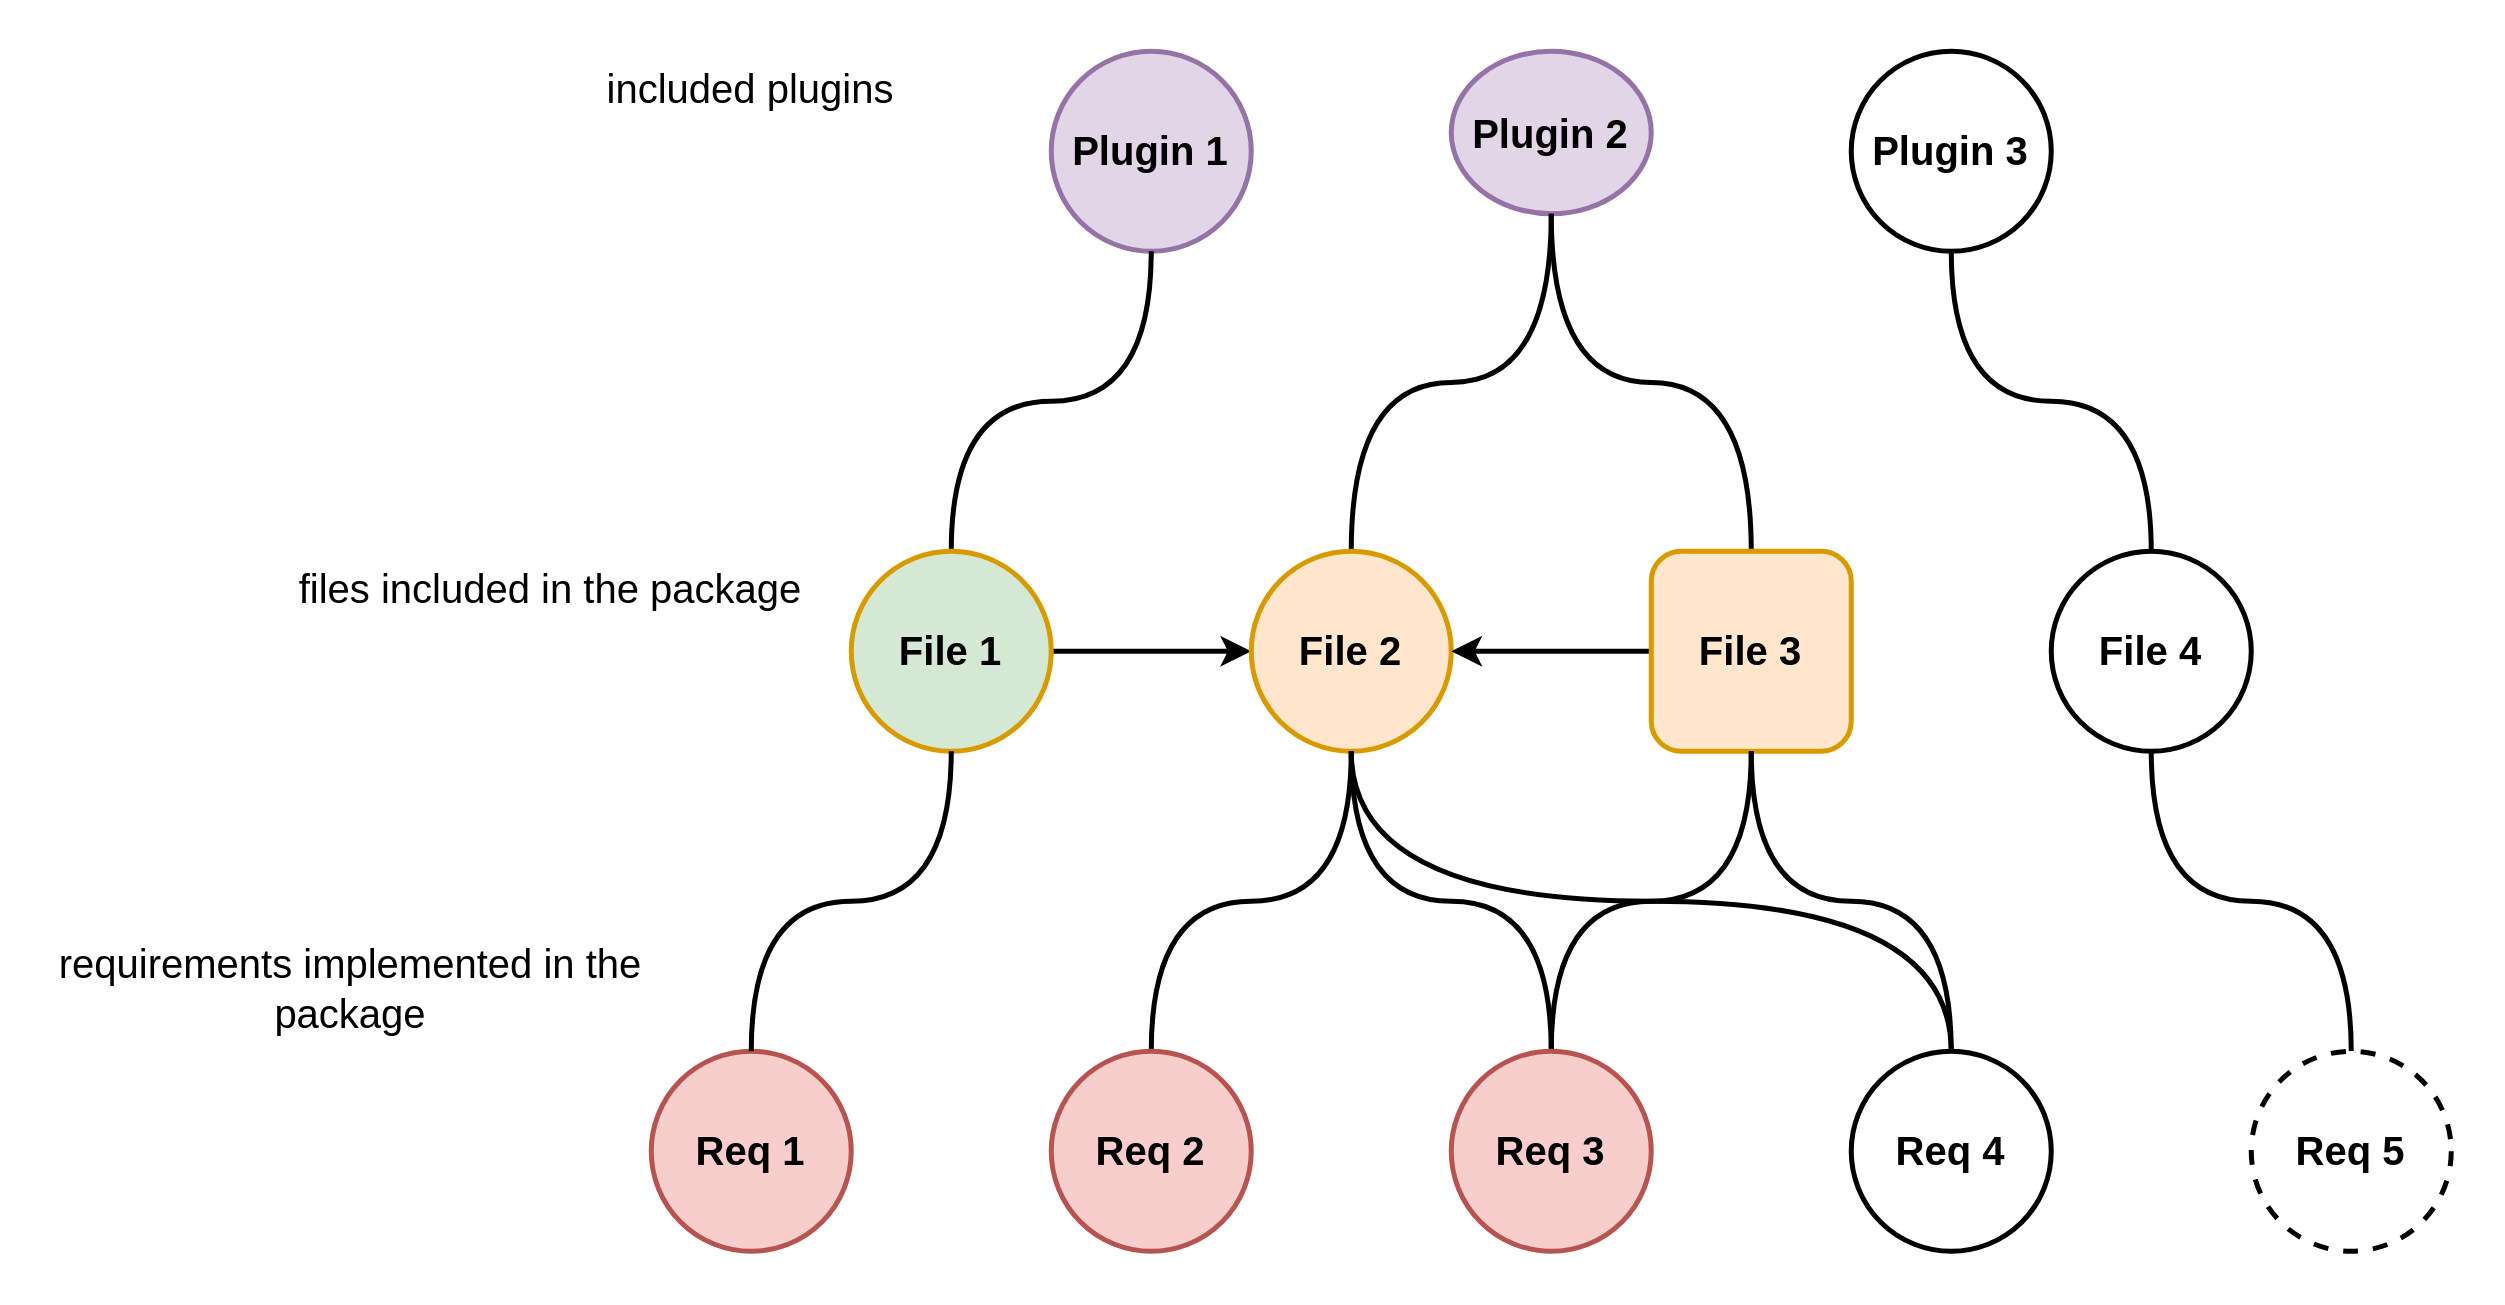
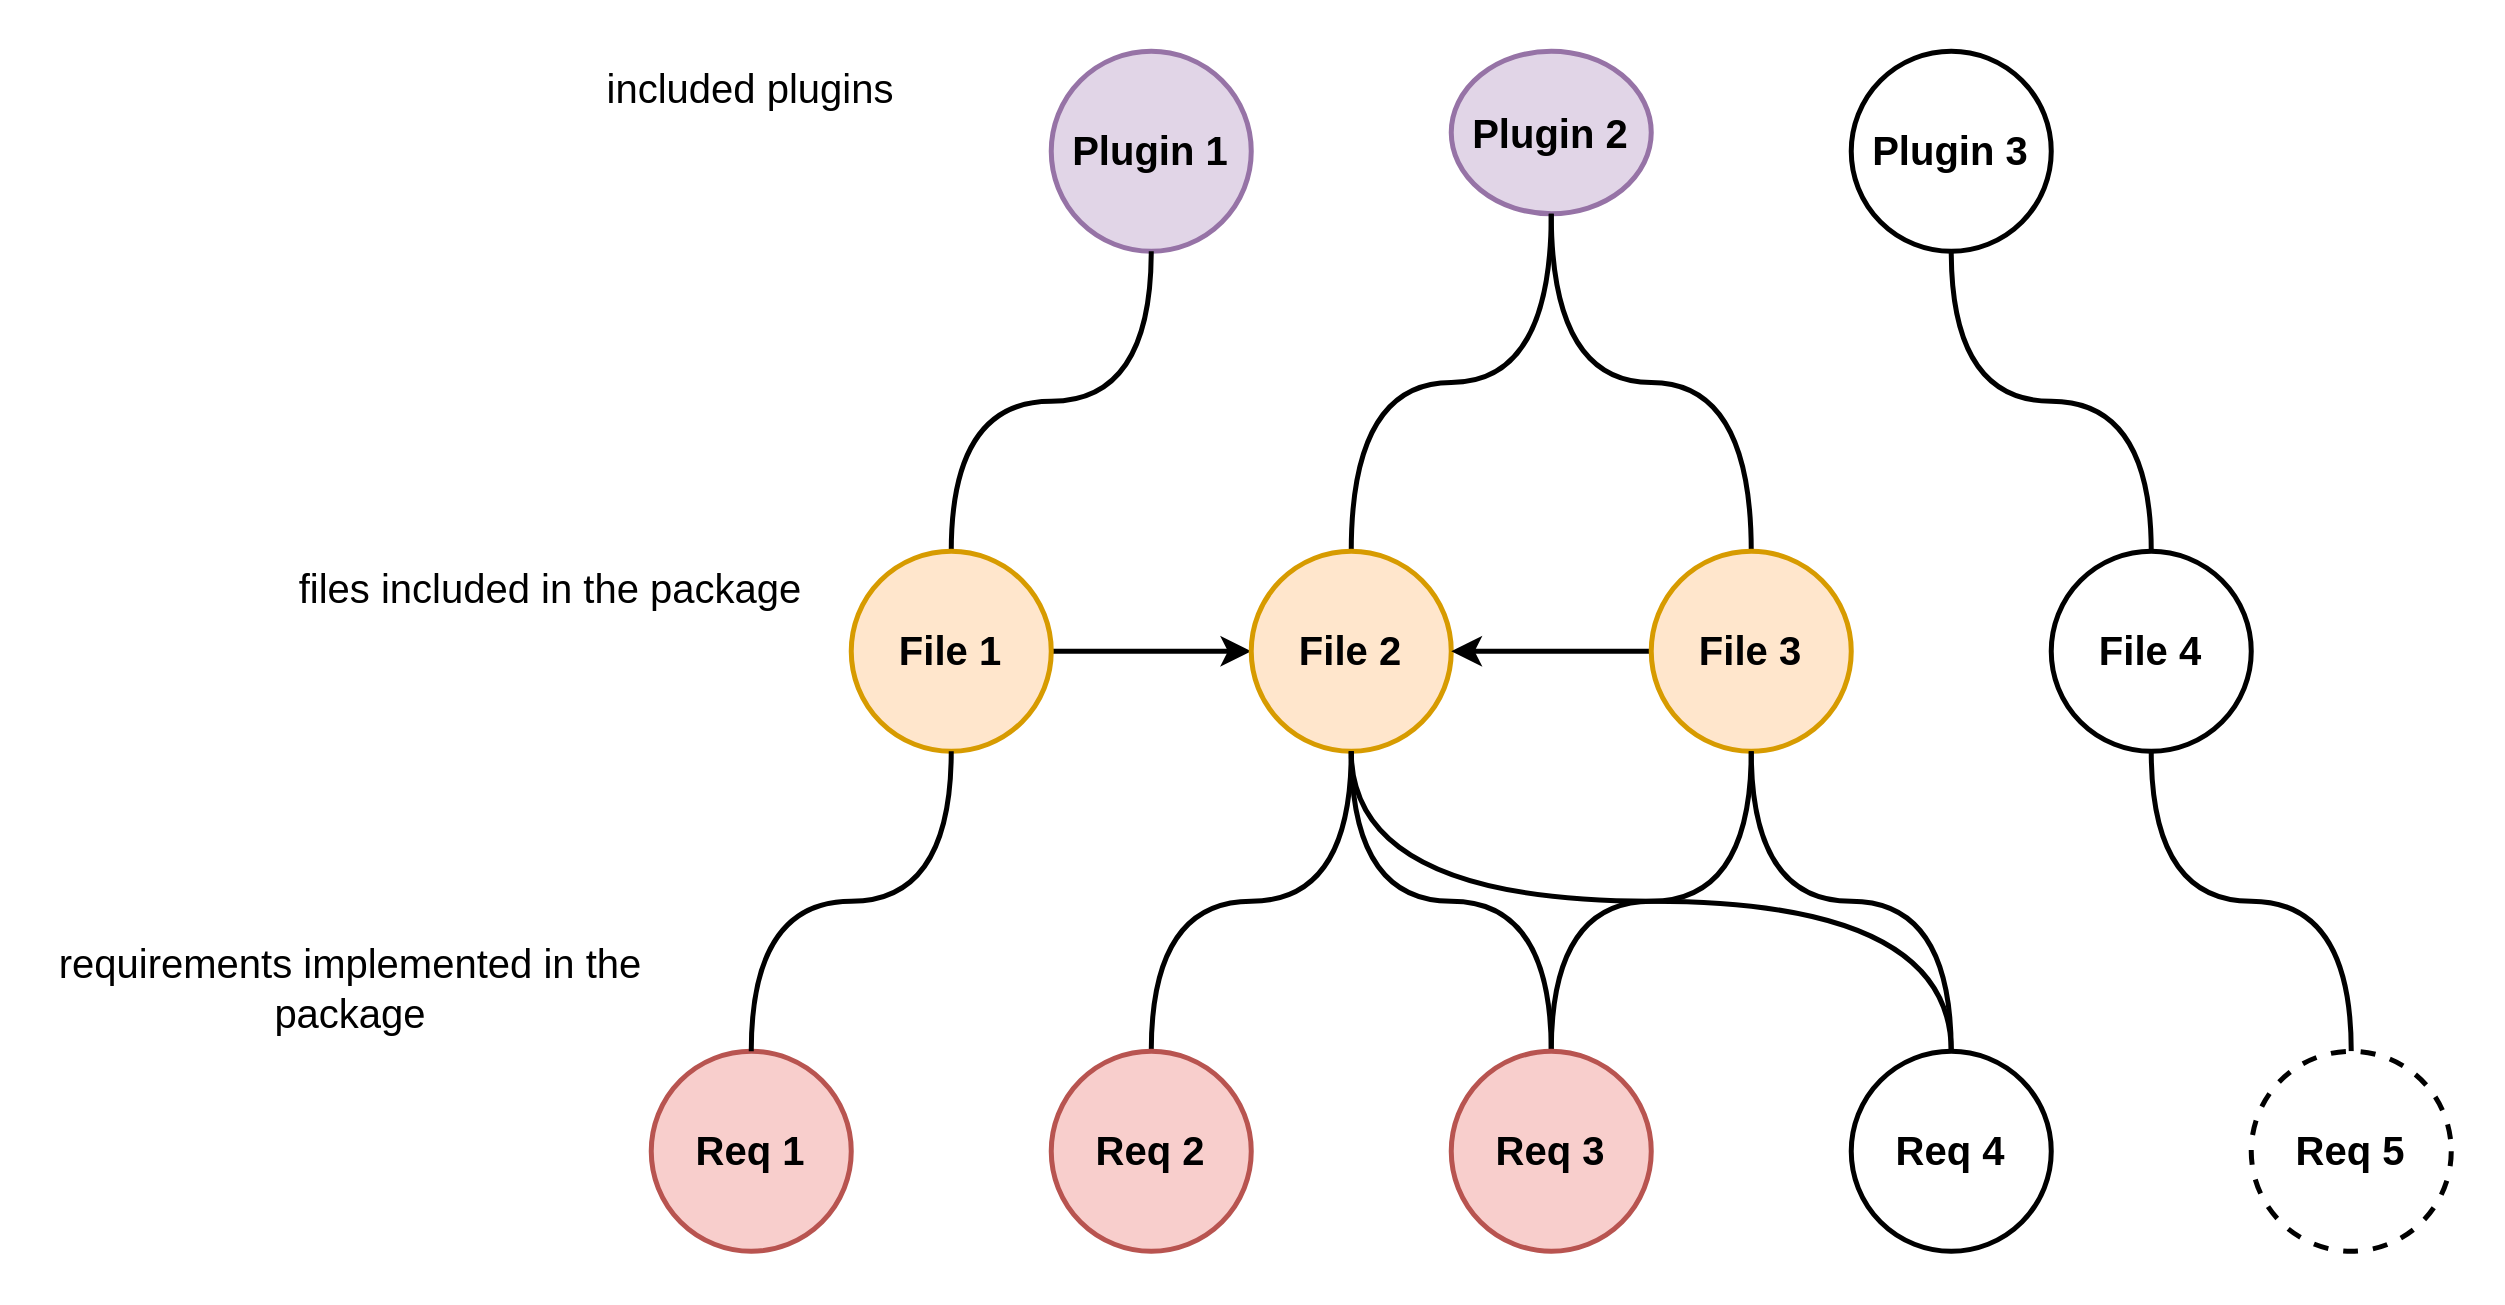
  <mxCell id="0" />
  <mxCell id="1" parent="0" />
  <mxCell id="2" value="Plugin 1" style="ellipse;whiteSpace=wrap;html=1;aspect=fixed;strokeWidth=2;fontSize=16;fontStyle=1;fillColor=#e1d5e7;strokeColor=#9673a6;" parent="1" vertex="1"><mxGeometry x="420" y="20" width="80" height="80" as="geometry" /></mxCell>
  <mxCell id="3" value="Plugin&amp;nbsp;2" style="ellipse;whiteSpace=wrap;html=1;aspect=fixed;strokeWidth=2;fontSize=16;fontStyle=1;fillColor=#e1d5e7;strokeColor=#9673a6;" parent="1" vertex="1"><mxGeometry x="580" y="20" width="80" height="65" as="geometry" /></mxCell>
  <mxCell id="4" value="Plugin&amp;nbsp;3" style="ellipse;whiteSpace=wrap;html=1;aspect=fixed;strokeWidth=2;fontSize=16;fontStyle=1" parent="1" vertex="1"><mxGeometry x="740" y="20" width="80" height="80" as="geometry" /></mxCell>
  <mxCell id="5" style="edgeStyle=orthogonalEdgeStyle;curved=1;rounded=0;orthogonalLoop=1;jettySize=auto;html=1;exitX=0.5;exitY=0;exitDx=0;exitDy=0;entryX=0.5;entryY=1;entryDx=0;entryDy=0;endArrow=none;startFill=0;strokeWidth=2;strokeColor=#000000;" parent="1" source="7" target="2" edge="1"><mxGeometry relative="1" as="geometry"><mxPoint x="380" y="180" as="sourcePoint" /></mxGeometry></mxCell>
  <mxCell id="6" style="edgeStyle=orthogonalEdgeStyle;curved=1;rounded=0;orthogonalLoop=1;jettySize=auto;html=1;exitX=1;exitY=0.5;exitDx=0;exitDy=0;entryX=0;entryY=0.5;entryDx=0;entryDy=0;strokeWidth=2;strokeColor=#000000;" parent="1" source="7" target="9" edge="1"><mxGeometry relative="1" as="geometry" /></mxCell>
- <mxCell id="7" value="File 1" style="ellipse;whiteSpace=wrap;html=1;aspect=fixed;strokeWidth=2;fontSize=16;fontStyle=1;fillColor=#d5e8d4;strokeColor=#d79b00;" parent="1" vertex="1"><mxGeometry x="340" y="220" width="80" height="80" as="geometry" /></mxCell>
+ <mxCell id="7" value="File 1" style="ellipse;whiteSpace=wrap;html=1;aspect=fixed;strokeWidth=2;fontSize=16;fontStyle=1;fillColor=#ffe6cc;strokeColor=#d79b00;" parent="1" vertex="1"><mxGeometry x="340" y="220" width="80" height="80" as="geometry" /></mxCell>
  <mxCell id="8" style="edgeStyle=orthogonalEdgeStyle;curved=1;rounded=0;orthogonalLoop=1;jettySize=auto;html=1;exitX=0.5;exitY=0;exitDx=0;exitDy=0;entryX=0.5;entryY=1;entryDx=0;entryDy=0;endArrow=none;startFill=0;strokeWidth=2;strokeColor=#000000;" parent="1" source="9" target="3" edge="1"><mxGeometry relative="1" as="geometry"><mxPoint x="540" y="180" as="sourcePoint" /></mxGeometry></mxCell>
  <mxCell id="9" value="File 2" style="ellipse;whiteSpace=wrap;html=1;aspect=fixed;strokeWidth=2;fontSize=16;fontStyle=1;fillColor=#ffe6cc;strokeColor=#d79b00;" parent="1" vertex="1"><mxGeometry x="500" y="220" width="80" height="80" as="geometry" /></mxCell>
  <mxCell id="10" style="edgeStyle=orthogonalEdgeStyle;curved=1;rounded=0;orthogonalLoop=1;jettySize=auto;html=1;exitX=0.5;exitY=0;exitDx=0;exitDy=0;entryX=0.5;entryY=1;entryDx=0;entryDy=0;endArrow=none;startFill=0;strokeWidth=2;strokeColor=#000000;" parent="1" source="12" target="3" edge="1"><mxGeometry relative="1" as="geometry"><mxPoint x="700" y="180" as="sourcePoint" /></mxGeometry></mxCell>
  <mxCell id="11" style="edgeStyle=orthogonalEdgeStyle;curved=1;rounded=0;orthogonalLoop=1;jettySize=auto;html=1;exitX=0;exitY=0.5;exitDx=0;exitDy=0;entryX=1;entryY=0.5;entryDx=0;entryDy=0;strokeWidth=2;strokeColor=#000000;" parent="1" source="12" target="9" edge="1"><mxGeometry relative="1" as="geometry" /></mxCell>
- <mxCell id="12" value="File 3" style="whiteSpace=wrap;html=1;aspect=fixed;strokeWidth=2;fontSize=16;fontStyle=1;fillColor=#ffe6cc;strokeColor=#d79b00;rounded=1;" parent="1" vertex="1"><mxGeometry x="660" y="220" width="80" height="80" as="geometry" /></mxCell>
+ <mxCell id="12" value="File 3" style="ellipse;whiteSpace=wrap;html=1;aspect=fixed;strokeWidth=2;fontSize=16;fontStyle=1;fillColor=#ffe6cc;strokeColor=#d79b00;" parent="1" vertex="1"><mxGeometry x="660" y="220" width="80" height="80" as="geometry" /></mxCell>
  <mxCell id="13" style="edgeStyle=orthogonalEdgeStyle;curved=1;rounded=0;orthogonalLoop=1;jettySize=auto;html=1;exitX=0.5;exitY=0;exitDx=0;exitDy=0;entryX=0.5;entryY=1;entryDx=0;entryDy=0;endArrow=none;startFill=0;strokeWidth=2;strokeColor=#000000;" parent="1" source="14" target="4" edge="1"><mxGeometry relative="1" as="geometry"><mxPoint x="860" y="180" as="sourcePoint" /></mxGeometry></mxCell>
  <mxCell id="14" value="File 4" style="ellipse;whiteSpace=wrap;html=1;aspect=fixed;strokeWidth=2;fontSize=16;fontStyle=1" parent="1" vertex="1"><mxGeometry x="820" y="220" width="80" height="80" as="geometry" /></mxCell>
  <mxCell id="15" value="Req 1" style="ellipse;whiteSpace=wrap;html=1;aspect=fixed;strokeWidth=2;fontSize=16;fontStyle=1;gradientDirection=south;fillColor=#f8cecc;strokeColor=#b85450;" parent="1" vertex="1"><mxGeometry x="260" y="420" width="80" height="80" as="geometry" /></mxCell>
  <mxCell id="16" style="edgeStyle=orthogonalEdgeStyle;curved=1;rounded=0;orthogonalLoop=1;jettySize=auto;html=1;exitX=0.5;exitY=0;exitDx=0;exitDy=0;entryX=0.5;entryY=1;entryDx=0;entryDy=0;endArrow=none;startFill=0;strokeWidth=2;strokeColor=#000000;" parent="1" source="17" target="9" edge="1"><mxGeometry relative="1" as="geometry"><mxPoint x="540" y="340" as="targetPoint" /></mxGeometry></mxCell>
  <mxCell id="17" value="Req 2" style="ellipse;whiteSpace=wrap;html=1;aspect=fixed;strokeWidth=2;fontSize=16;fontStyle=1;fillColor=#f8cecc;strokeColor=#b85450;" parent="1" vertex="1"><mxGeometry x="420" y="420" width="80" height="80" as="geometry" /></mxCell>
  <mxCell id="18" style="edgeStyle=orthogonalEdgeStyle;curved=1;rounded=0;orthogonalLoop=1;jettySize=auto;html=1;exitX=0.5;exitY=0;exitDx=0;exitDy=0;entryX=0.5;entryY=1;entryDx=0;entryDy=0;endArrow=none;startFill=0;strokeWidth=2;strokeColor=#000000;" parent="1" source="20" target="9" edge="1"><mxGeometry relative="1" as="geometry"><mxPoint x="540" y="340" as="targetPoint" /></mxGeometry></mxCell>
  <mxCell id="19" style="edgeStyle=orthogonalEdgeStyle;curved=1;rounded=0;orthogonalLoop=1;jettySize=auto;html=1;exitX=0.5;exitY=0;exitDx=0;exitDy=0;entryX=0.5;entryY=1;entryDx=0;entryDy=0;endArrow=none;startFill=0;strokeWidth=2;strokeColor=#000000;" parent="1" source="20" target="12" edge="1"><mxGeometry relative="1" as="geometry"><mxPoint x="700" y="340" as="targetPoint" /></mxGeometry></mxCell>
  <mxCell id="20" value="Req 3" style="ellipse;whiteSpace=wrap;html=1;aspect=fixed;strokeWidth=2;fontSize=16;fontStyle=1;fillColor=#f8cecc;strokeColor=#b85450;" parent="1" vertex="1"><mxGeometry x="580" y="420" width="80" height="80" as="geometry" /></mxCell>
  <mxCell id="21" style="edgeStyle=orthogonalEdgeStyle;curved=1;rounded=0;orthogonalLoop=1;jettySize=auto;html=1;exitX=0.5;exitY=0;exitDx=0;exitDy=0;entryX=0.5;entryY=1;entryDx=0;entryDy=0;endArrow=none;startFill=0;strokeWidth=2;strokeColor=#000000;" parent="1" source="23" target="12" edge="1"><mxGeometry relative="1" as="geometry"><mxPoint x="700" y="340" as="targetPoint" /></mxGeometry></mxCell>
  <mxCell id="22" style="edgeStyle=orthogonalEdgeStyle;curved=1;rounded=0;orthogonalLoop=1;jettySize=auto;html=1;exitX=0.5;exitY=0;exitDx=0;exitDy=0;endArrow=none;endFill=0;strokeWidth=2;" parent="1" source="23" target="9" edge="1"><mxGeometry relative="1" as="geometry" /></mxCell>
  <mxCell id="23" value="Req 4" style="ellipse;whiteSpace=wrap;html=1;aspect=fixed;strokeWidth=2;fontSize=16;fontStyle=1" parent="1" vertex="1"><mxGeometry x="740" y="420" width="80" height="80" as="geometry" /></mxCell>
  <mxCell id="24" style="edgeStyle=orthogonalEdgeStyle;curved=1;rounded=0;orthogonalLoop=1;jettySize=auto;html=1;exitX=0.5;exitY=0;exitDx=0;exitDy=0;entryX=0.5;entryY=1;entryDx=0;entryDy=0;endArrow=none;startFill=0;strokeWidth=2;strokeColor=#000000;" parent="1" source="25" target="14" edge="1"><mxGeometry relative="1" as="geometry"><mxPoint x="860" y="340" as="targetPoint" /></mxGeometry></mxCell>
  <mxCell id="25" value="Req 5" style="ellipse;whiteSpace=wrap;html=1;aspect=fixed;strokeWidth=2;fontSize=16;fontStyle=1;dashed=1;" parent="1" vertex="1"><mxGeometry x="900" y="420" width="80" height="80" as="geometry" /></mxCell>
  <mxCell id="26" value="" style="edgeStyle=orthogonalEdgeStyle;curved=1;rounded=0;orthogonalLoop=1;jettySize=auto;html=1;exitX=0.5;exitY=0;exitDx=0;exitDy=0;endArrow=none;startFill=0;strokeWidth=2;strokeColor=#000000;entryX=0.5;entryY=1;entryDx=0;entryDy=0;" parent="1" source="15" target="7" edge="1"><mxGeometry relative="1" as="geometry"><mxPoint y="420" as="sourcePoint" x="300" /><mxPoint x="380" y="340" as="targetPoint" /></mxGeometry></mxCell>
  <mxCell id="27" value="included plugins" style="text;html=1;align=center;verticalAlign=middle;whiteSpace=wrap;rounded=0;fontSize=16;" parent="1" vertex="1"><mxGeometry x="180" y="20" width="240" height="30" as="geometry" /></mxCell>
  <mxCell id="28" value="files included in the package" style="text;html=1;align=center;verticalAlign=middle;whiteSpace=wrap;rounded=0;fontSize=16;" parent="1" vertex="1"><mxGeometry x="100" y="220" width="240" height="30" as="geometry" /></mxCell>
  <mxCell id="29" value="requirements implemented in the package" style="text;html=1;align=center;verticalAlign=middle;whiteSpace=wrap;rounded=0;fontSize=16;" parent="1" vertex="1"><mxGeometry x="20" y="380" width="240" height="30" as="geometry" /></mxCell>
